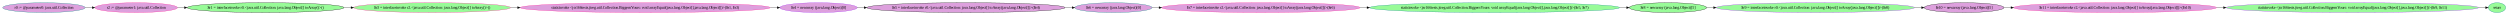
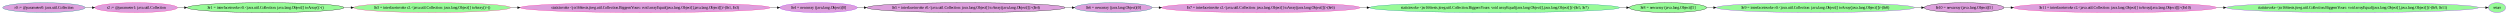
  digraph {
    fontname="Liberation Serif"
    rankdir=LR
    node [color=deeppink fillcolor=plum fontname="Liberation Serif" style=filled]
    edge [fontname="Liberation Serif"]
    "r0 := @parameter0: java.util.Collection" [color=teal]
    "r2 := @parameter1: java.util.Collection"
    "$r1 = interfaceinvoke r0.<java.util.Collection: java.lang.Object[] toArray()>()" [color=black fillcolor=palegreen]
    "$r3 = interfaceinvoke r2.<java.util.Collection: java.lang.Object[] toArray()>()" [fillcolor=palegreen]
    "staticinvoke <jsr166tests.jtreg.util.Collection.BiggernYours: void arrayEqual(java.lang.Object[],java.lang.Object[])>($r1, $r3)"
    "$r4 = newarray (java.lang.Object)[0]" [color=purple]
    "$r5 = interfaceinvoke r0.<java.util.Collection: java.lang.Object[] toArray(java.lang.Object[])>($r4)" [color=black]
    "$r6 = newarray (java.lang.Object)[0]" [color=teal]
    "$r7 = interfaceinvoke r2.<java.util.Collection: java.lang.Object[] toArray(java.lang.Object[])>($r6)"
    "staticinvoke <jsr166tests.jtreg.util.Collection.BiggernYours: void arrayEqual(java.lang.Object[],java.lang.Object[])>($r5, $r7)" [color=teal fillcolor=palegreen]
    "$r8 = newarray (java.lang.Object)[5]" [color=black fillcolor=palegreen]
    "$r9 = interfaceinvoke r0.<java.util.Collection: java.lang.Object[] toArray(java.lang.Object[])>($r8)" [color=purple fillcolor=palegreen]
    "$r10 = newarray (java.lang.Object)[5]" [color=black]
    "$r11 = interfaceinvoke r2.<java.util.Collection: java.lang.Object[] toArray(java.lang.Object[])>($r10)"
    "staticinvoke <jsr166tests.jtreg.util.Collection.BiggernYours: void arrayEqual(java.lang.Object[],java.lang.Object[])>($r9, $r11)" [color=purple fillcolor=palegreen]
-   return [color=teal fillcolor=palegreen]
+   return [color=purple fillcolor=palegreen]
    "r0 := @parameter0: java.util.Collection" -> "r2 := @parameter1: java.util.Collection"
    "r2 := @parameter1: java.util.Collection" -> "$r1 = interfaceinvoke r0.<java.util.Collection: java.lang.Object[] toArray()>()"
    "$r1 = interfaceinvoke r0.<java.util.Collection: java.lang.Object[] toArray()>()" -> "$r3 = interfaceinvoke r2.<java.util.Collection: java.lang.Object[] toArray()>()"
    "$r3 = interfaceinvoke r2.<java.util.Collection: java.lang.Object[] toArray()>()" -> "staticinvoke <jsr166tests.jtreg.util.Collection.BiggernYours: void arrayEqual(java.lang.Object[],java.lang.Object[])>($r1, $r3)"
    "staticinvoke <jsr166tests.jtreg.util.Collection.BiggernYours: void arrayEqual(java.lang.Object[],java.lang.Object[])>($r1, $r3)" -> "$r4 = newarray (java.lang.Object)[0]"
    "$r4 = newarray (java.lang.Object)[0]" -> "$r5 = interfaceinvoke r0.<java.util.Collection: java.lang.Object[] toArray(java.lang.Object[])>($r4)"
    "$r5 = interfaceinvoke r0.<java.util.Collection: java.lang.Object[] toArray(java.lang.Object[])>($r4)" -> "$r6 = newarray (java.lang.Object)[0]"
    "$r6 = newarray (java.lang.Object)[0]" -> "$r7 = interfaceinvoke r2.<java.util.Collection: java.lang.Object[] toArray(java.lang.Object[])>($r6)"
    "$r7 = interfaceinvoke r2.<java.util.Collection: java.lang.Object[] toArray(java.lang.Object[])>($r6)" -> "staticinvoke <jsr166tests.jtreg.util.Collection.BiggernYours: void arrayEqual(java.lang.Object[],java.lang.Object[])>($r5, $r7)"
    "staticinvoke <jsr166tests.jtreg.util.Collection.BiggernYours: void arrayEqual(java.lang.Object[],java.lang.Object[])>($r5, $r7)" -> "$r8 = newarray (java.lang.Object)[5]"
    "$r8 = newarray (java.lang.Object)[5]" -> "$r9 = interfaceinvoke r0.<java.util.Collection: java.lang.Object[] toArray(java.lang.Object[])>($r8)"
    "$r9 = interfaceinvoke r0.<java.util.Collection: java.lang.Object[] toArray(java.lang.Object[])>($r8)" -> "$r10 = newarray (java.lang.Object)[5]"
    "$r10 = newarray (java.lang.Object)[5]" -> "$r11 = interfaceinvoke r2.<java.util.Collection: java.lang.Object[] toArray(java.lang.Object[])>($r10)"
    "$r11 = interfaceinvoke r2.<java.util.Collection: java.lang.Object[] toArray(java.lang.Object[])>($r10)" -> "staticinvoke <jsr166tests.jtreg.util.Collection.BiggernYours: void arrayEqual(java.lang.Object[],java.lang.Object[])>($r9, $r11)"
    "staticinvoke <jsr166tests.jtreg.util.Collection.BiggernYours: void arrayEqual(java.lang.Object[],java.lang.Object[])>($r9, $r11)" -> return
  }
